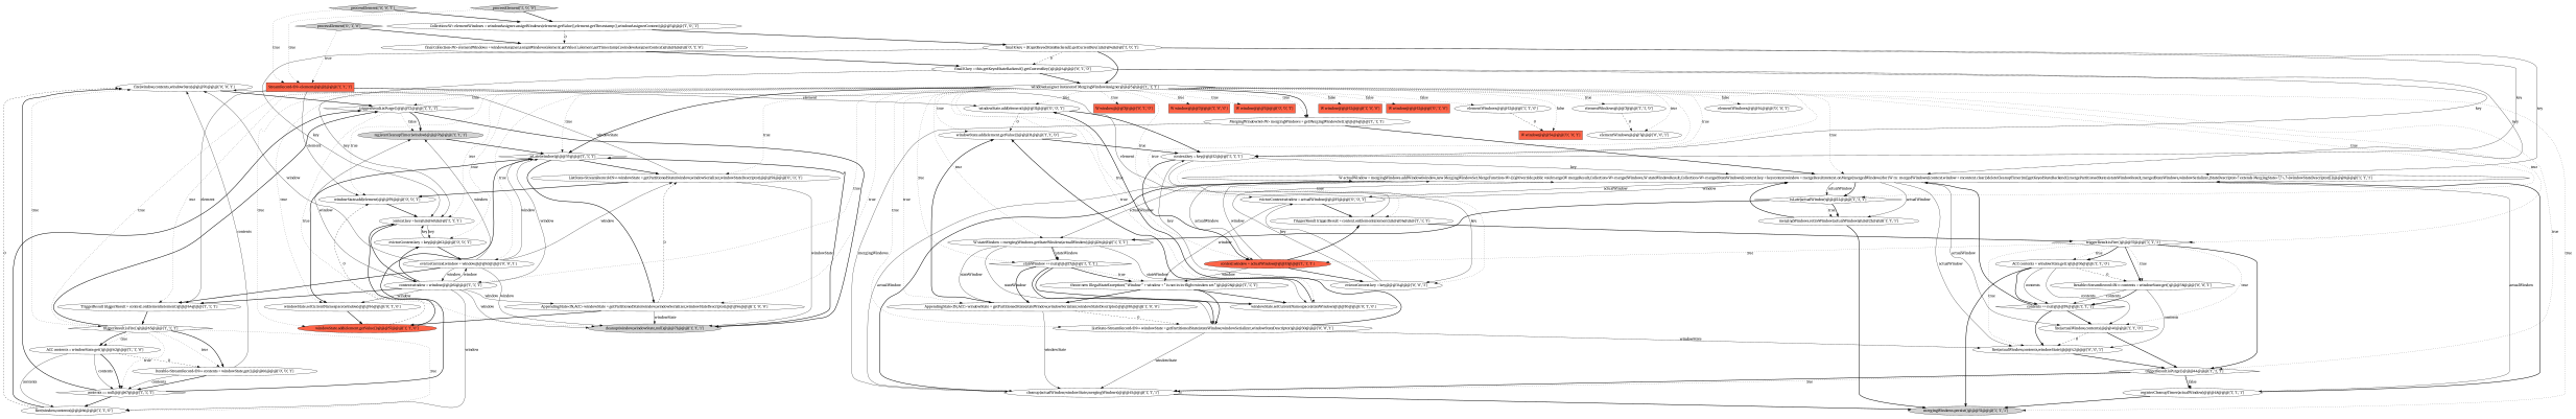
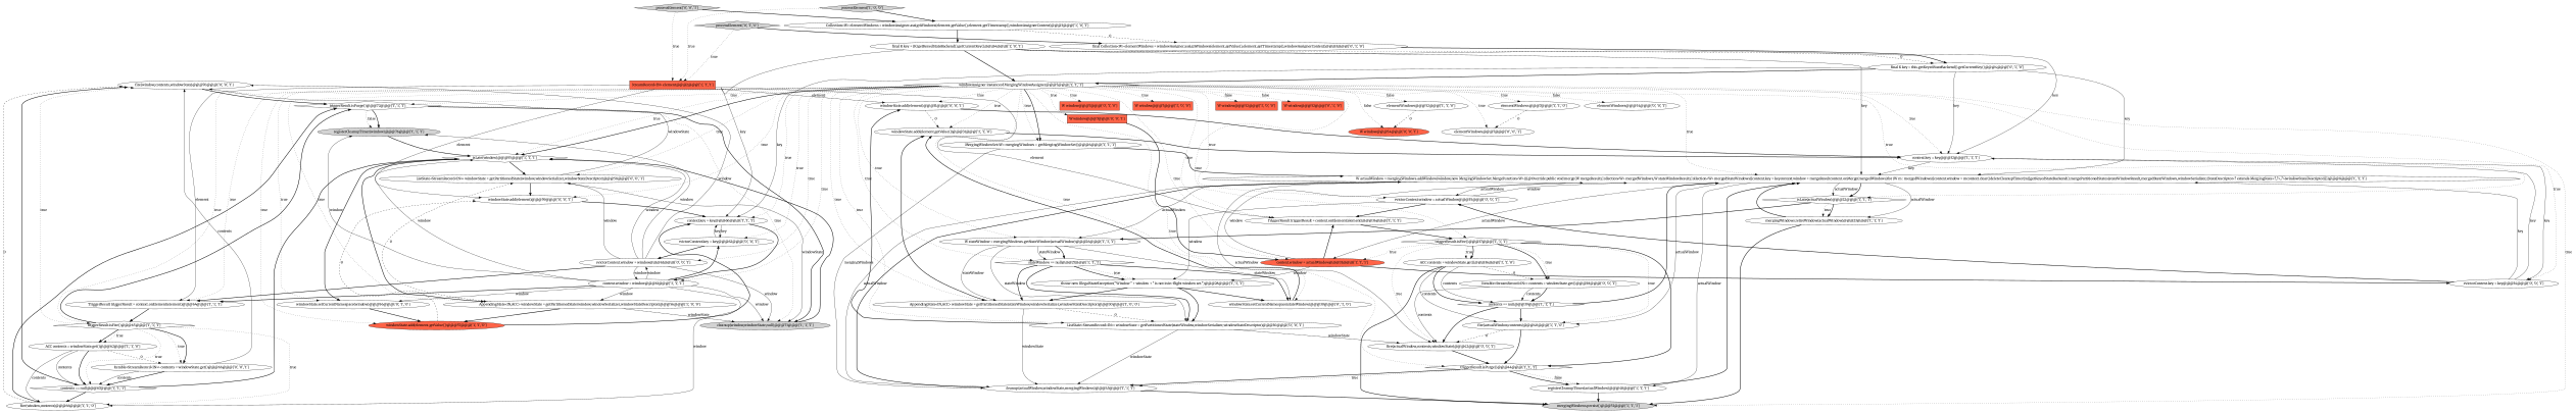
  digraph {
    fontname=Merriweather
    node [fillcolor=white fontname=Merriweather shape=ellipse style=filled]
    edge [fontname=Merriweather style=bold]
    n1 [label="fire(window,contents,windowState)@@@70@@@['0', '0', '1']"]
    n2 [label="triggerResult.isPurge()@@@72@@@['1', '1', '1']" shape=diamond]
    n3 [fillcolor=lightgray label="registerCleanupTimer(window)@@@76@@@['1', '1', '1']"]
    n4 [fillcolor=lightgray label="cleanup(window,windowState,null)@@@73@@@['1', '1', '1']"]
    n5 [label="elementWindows@@@52@@@['1', '1', '0']"]
-   n6 [fillcolor=tomato label="W window@@@54@@@['0', '0', '1']" shape=box]
+   n6 [fillcolor=tomato label="W window@@@54@@@['0', '0', '1']"]
    n7 [fillcolor=tomato label="W window@@@52@@@['1', '0', '0']" shape=box]
    n8 [label="windowAssigner instanceof MergingWindowAssigner@@@5@@@['1', '1', '1']" shape=diamond]
    n9 [fillcolor=tomato label="W window@@@52@@@['0', '1', '0']" shape=box]
    n10 [label="elementWindows@@@7@@@['0', '0', '1']"]
    n11 [label="windowState.add(element)@@@31@@@['0', '0', '1']"]
    n12 [label="TriggerResult triggerResult = context.onElement(element)@@@36@@@['1', '1', '1']"]
    n13 [label="windowState.add(element)@@@59@@@['0', '0', '1']"]
    n14 [label="AppendingState<IN,ACC> windowState = getPartitionedState(stateWindow,windowSerializer,windowStateDescriptor)@@@30@@@['1', '0', '0']"]
    n15 [label="elementWindows@@@7@@@['1', '1', '0']"]
    n16 [label="windowState.add(element.getValue())@@@31@@@['1', '1', '0']"]
    n17 [label="windowState.setCurrentNamespace(stateWindow)@@@30@@@['0', '1', '0']"]
    n18 [label="isLate(window)@@@55@@@['1', '1', '1']" shape=diamond]
    n19 [label="elementWindows@@@54@@@['0', '0', '1']"]
    n20 [label="context.key = key@@@32@@@['1', '1', '1']"]
    n21 [label="W stateWindow = mergingWindows.getStateWindow(actualWindow)@@@26@@@['1', '1', '1']"]
    n22 [fillcolor=lightgray label="mergingWindows.persist()@@@51@@@['1', '1', '1']"]
    n23 [label="W actualWindow = mergingWindows.addWindow(window,new MergingWindowSet.MergeFunction<W>(){@Override public void merge(W mergeResult,Collection<W> mergedWindows,W stateWindowResult,Collection<W> mergedStateWindows){context.key = keycontext.window = mergeResultcontext.onMerge(mergedWindows)for (W m : mergedWindows){context.window = mcontext.clear()deleteCleanupTimer(m)}getKeyedStateBackend().mergePartitionedStates(stateWindowResult,mergedStateWindows,windowSerializer,(StateDescriptor<? extends MergingState<?,?>,?>)windowStateDescriptor)}})@@@8@@@['1', '1', '1']"]
    n24 [label="evictorContext.key = key@@@62@@@['0', '0', '1']"]
    n25 [label="ListState<StreamRecord<IN>> windowState = getPartitionedState(window,windowSerializer,windowStateDescriptor)@@@58@@@['0', '0', '1']"]
    n26 [label="TriggerResult triggerResult = context.onElement(element)@@@64@@@['1', '1', '1']"]
    n27 [label="triggerResult.isPurge()@@@44@@@['1', '1', '1']" shape=diamond]
    n28 [label="evictorContext.window = window@@@63@@@['0', '0', '1']"]
    n29 [label="evictorContext.window = actualWindow@@@35@@@['0', '0', '1']"]
    n30 [label="stateWindow == null@@@27@@@['1', '1', '1']" shape=diamond]
    n31 [label="isLate(actualWindow)@@@22@@@['1', '1', '1']" shape=diamond]
    n32 [label="windowState.setCurrentNamespace(window)@@@56@@@['0', '1', '0']"]
    n33 [label="triggerResult.isFire()@@@65@@@['1', '1', '1']" shape=diamond]
    n34 [label="MergingWindowSet<W> mergingWindows = getMergingWindowSet()@@@6@@@['1', '1', '1']"]
    n35 [label="AppendingState<IN,ACC> windowState = getPartitionedState(window,windowSerializer,windowStateDescriptor)@@@56@@@['1', '0', '0']"]
    n36 [label="triggerResult.isFire()@@@37@@@['1', '1', '1']" shape=diamond]
    n37 [label="evictorContext.key = key@@@34@@@['0', '0', '1']"]
    n38 [label="ListState<StreamRecord<IN>> windowState = getPartitionedState(stateWindow,windowSerializer,windowStateDescriptor)@@@30@@@['0', '0', '1']"]
    n39 [label="context.key = key@@@60@@@['1', '1', '1']"]
    n40 [fillcolor=tomato label="W window@@@7@@@['0', '1', '0']" shape=box]
    n41 [fillcolor=tomato label="windowState.add(element.getValue())@@@57@@@['1', '1', '0']"]
    n42 [fillcolor=tomato label="W window@@@7@@@['1', '0', '0']" shape=box]
    n43 [fillcolor=tomato label="W window@@@7@@@['0', '0', '1']" shape=box]
    n44 [label="context.window = window@@@61@@@['1', '1', '1']"]
    n45 [fillcolor=tomato label="context.window = actualWindow@@@33@@@['1', '1', '1']"]
    n46 [label="cleanup(actualWindow,windowState,mergingWindows)@@@45@@@['1', '1', '1']"]
    n47 [label="fire(actualWindow,contents)@@@40@@@['1', '1', '0']"]
    n48 [label="fire(actualWindow,contents,windowState)@@@42@@@['0', '0', '1']"]
    n49 [label="registerCleanupTimer(actualWindow)@@@48@@@['1', '1', '1']"]
    n50 [label="mergingWindows.retireWindow(actualWindow)@@@23@@@['1', '1', '1']"]
    n51 [label="throw new IllegalStateException(\"Window \" + window + \" is not in in-flight window set.\")@@@28@@@['1', '1', '1']"]
    n52 [label="contents == null@@@67@@@['1', '1', '1']" shape=diamond]
    n53 [label="fire(window,contents)@@@66@@@['1', '1', '0']"]
    n54 [label="Iterable<StreamRecord<IN>> contents = windowState.get()@@@66@@@['0', '0', '1']"]
    n55 [label="ACC contents = windowState.get()@@@62@@@['1', '1', '0']"]
    n56 [label="ACC contents = windowState.get()@@@36@@@['1', '1', '0']"]
    n57 [label="Iterable<StreamRecord<IN>> contents = windowState.get()@@@38@@@['0', '0', '1']"]
    n58 [fillcolor=tomato label="StreamRecord<IN> element@@@2@@@['1', '1', '1']" shape=box]
    n59 [label="contents == null@@@39@@@['1', '1', '1']" shape=diamond]
    n60 [fillcolor=lightgray label="processElement['0', '1', '0']" shape=diamond]
    n61 [label="final Collection<W> elementWindows = windowAssigner.assignWindows(element.getValue(),element.getTimestamp(),windowAssignerContext)@@@3@@@['0', '1', '0']"]
    n62 [label="final K key = this.getKeyedStateBackend().getCurrentKey()@@@4@@@['0', '1', '0']"]
    n63 [fillcolor=lightgray label="processElement['0', '0', '1']" shape=diamond]
    n64 [label="Collection<W> elementWindows = windowAssigner.assignWindows(element.getValue(),element.getTimestamp(),windowAssignerContext)@@@3@@@['1', '0', '1']"]
    n65 [label="final K key = (K)getKeyedStateBackend().getCurrentKey()@@@4@@@['1', '0', '1']"]
    n66 [fillcolor=lightgray label="processElement['1', '0', '0']" shape=diamond]
    n1 -> n2
    n2 -> n3 [label=false style=dotted]
    n2 -> n3
    n2 -> n4
    n2 -> n4 [label=true style=dotted]
    n3 -> n18
    n4 -> n18
    n5 -> n6 [label=0 style=dashed]
    n8 -> n2 [label=true style=dotted]
    n8 -> n5 [label=false style=dotted]
    n8 -> n6 [label=false style=dotted]
    n8 -> n7 [label=false style=dotted]
    n8 -> n9 [label=false style=dotted]
    n8 -> n10 [label=true style=dotted]
    n8 -> n11 [label=true style=dotted]
    n8 -> n12 [label=true style=dotted]
    n8 -> n13 [label=true style=dotted]
    n8 -> n14 [label=true style=dotted]
    n8 -> n15 [label=true style=dotted]
    n8 -> n16 [label=true style=dotted]
    n8 -> n17 [label=true style=dotted]
    n8 -> n18 [label=true style=dotted]
    n8 -> n18
    n8 -> n19 [label=false style=dotted]
    n8 -> n20 [label=true style=dotted]
    n8 -> n21 [label=true style=dotted]
    n8 -> n22 [label=true style=dotted]
    n8 -> n23 [label=true style=dotted]
    n8 -> n24 [label=true style=dotted]
    n8 -> n25 [label=true style=dotted]
    n8 -> n26 [label=true style=dotted]
    n8 -> n27 [label=true style=dotted]
    n8 -> n28 [label=true style=dotted]
    n8 -> n29 [label=true style=dotted]
    n8 -> n30 [label=true style=dotted]
    n8 -> n31 [label=true style=dotted]
    n8 -> n32 [label=true style=dotted]
    n8 -> n33 [label=true style=dotted]
    n8 -> n34 [label=true style=dotted]
    n8 -> n34
    n8 -> n35 [label=true style=dotted]
    n8 -> n36 [label=true style=dotted]
    n8 -> n37 [label=true style=dotted]
    n8 -> n38 [label=true style=dotted]
    n8 -> n39 [label=true style=dotted]
    n8 -> n40 [label=true style=dotted]
    n8 -> n41 [label=true style=dotted]
    n8 -> n42 [label=true style=dotted]
    n8 -> n43 [label=true style=dotted]
    n8 -> n44 [label=true style=dotted]
    n8 -> n45 [label=true style=dotted]
    n11 -> n16 [label=0 style=dashed]
    n11 -> n20
    n12 -> n36
    n13 -> n39
    n14 -> n16
    n14 -> n38 [label=0 style=dashed]
    n14 -> n46 [label=windowState style=solid]
    n15 -> n10 [label=0 style=dashed]
    n16 -> n20
    n17 -> n16
    n18 -> n25
    n18 -> n32
    n18 -> n35
    n20 -> n23 [label=key style=solid]
    n20 -> n37 [label=key style=solid]
-   n20 -> n45
+   n43 -> n45
    n21 -> n14 [label=stateWindow style=solid]
    n21 -> n17 [label=stateWindow style=solid]
    n21 -> n30
    n21 -> n30 [label=stateWindow style=solid]
    n21 -> n38 [label=stateWindow style=solid]
    n23 -> n21 [label=actualWindow style=solid]
    n23 -> n29 [label=actualWindow style=solid]
    n23 -> n31 [label=actualWindow style=solid]
    n23 -> n31
    n23 -> n45 [label=actualWindow style=solid]
    n23 -> n46 [label=actualWindow style=solid]
    n23 -> n47 [label=actualWindow style=solid]
    n23 -> n48 [label=actualWindow style=solid]
    n23 -> n49 [label=actualWindow style=solid]
    n23 -> n50 [label=actualWindow style=solid]
    n24 -> n28
    n24 -> n39 [label=key style=solid]
    n25 -> n1 [label=windowState style=solid]
    n25 -> n4 [label=windowState style=solid]
    n25 -> n13
    n26 -> n33
    n27 -> n46
    n27 -> n46 [label=true style=dotted]
    n27 -> n49 [label=false style=dotted]
    n27 -> n49
    n28 -> n1 [label=window style=solid]
    n28 -> n3 [label=window style=solid]
    n28 -> n4 [label=window style=solid]
    n28 -> n18 [label=window style=solid]
    n28 -> n25 [label=window style=solid]
    n28 -> n26
    n28 -> n44 [label=window style=solid]
    n29 -> n12
    n29 -> n23 [label=window style=solid]
    n29 -> n51 [label=window style=solid]
    n30 -> n14
    n30 -> n17
    n30 -> n38
    n30 -> n51 [label=true style=dotted]
    n30 -> n51
    n31 -> n21
    n31 -> n50 [label=true style=dotted]
    n31 -> n50
    n32 -> n41
    n33 -> n1 [label=true style=dotted]
    n33 -> n2
    n33 -> n52 [label=true style=dotted]
    n33 -> n53 [label=true style=dotted]
    n33 -> n54 [label=true style=dotted]
    n33 -> n54
    n33 -> n55
    n33 -> n55 [label=true style=dotted]
    n34 -> n23
    n34 -> n46 [label=mergingWindows style=solid]
    n35 -> n4 [label=windowState style=solid]
    n35 -> n25 [label=0 style=dashed]
    n35 -> n41
    n36 -> n27
    n36 -> n45 [label=true style=dotted]
    n36 -> n47 [label=true style=dotted]
    n36 -> n48 [label=true style=dotted]
    n36 -> n56 [label=true style=dotted]
    n36 -> n56
    n36 -> n57
    n36 -> n57 [label=true style=dotted]
    n37 -> n20 [label=key style=solid]
    n37 -> n23 [label=key style=solid]
-   n37 -> n29 [style=solid]
+   n37 -> n29
    n38 -> n11
    n38 -> n46 [label=windowState style=solid]
    n38 -> n48 [label=windowState style=solid]
    n39 -> n24 [label=key style=solid]
    n39 -> n44
    n41 -> n13 [label=0 style=dashed]
    n41 -> n39
    n44 -> n3 [label=window style=solid]
    n44 -> n4 [label=window style=solid]
    n44 -> n18 [label=window style=solid]
    n44 -> n24
    n44 -> n26
    n44 -> n28 [label=window style=solid]
    n44 -> n32 [label=window style=solid]
    n44 -> n35 [label=window style=solid]
    n44 -> n53 [label=window style=solid]
    n45 -> n12
    n45 -> n23 [label=window style=solid]
    n45 -> n37
    n45 -> n51 [label=window style=solid]
    n46 -> n22
    n46 -> n23
    n47 -> n27
    n47 -> n48 [label=0 style=dashed]
    n48 -> n27
    n49 -> n22
    n49 -> n23
    n50 -> n22
    n50 -> n23
    n51 -> n14
    n51 -> n17
    n51 -> n38
    n52 -> n1
    n52 -> n18
    n52 -> n53
    n53 -> n1 [label=0 style=dashed]
    n53 -> n2
    n54 -> n1 [label=contents style=solid]
    n54 -> n52
    n54 -> n52 [label=contents style=solid]
    n55 -> n52 [label=contents style=solid]
    n55 -> n52
    n55 -> n53 [label=contents style=solid]
    n55 -> n54 [label=0 style=dashed]
    n56 -> n22
    n56 -> n47 [label=contents style=solid]
    n56 -> n57 [label=0 style=dashed]
    n56 -> n59
    n56 -> n59 [label=contents style=solid]
    n57 -> n48 [label=contents style=solid]
    n57 -> n59 [label=contents style=solid]
    n57 -> n59
    n58 -> n11 [label=element style=solid]
    n58 -> n12 [label=element style=solid]
    n58 -> n13 [label=element style=solid]
    n58 -> n26 [label=element style=solid]
    n59 -> n23
    n59 -> n47
    n59 -> n48
    n60 -> n58 [label=true style=dotted]
    n60 -> n61
    n61 -> n62
    n62 -> n8
    n62 -> n20 [label=key style=solid]
    n62 -> n23 [label=key style=solid]
    n62 -> n39 [label=key style=solid]
    n63 -> n58 [label=true style=dotted]
    n63 -> n64
    n64 -> n61 [label=0 style=dashed]
    n64 -> n65
    n65 -> n8
    n65 -> n20 [label=key style=solid]
    n65 -> n23 [label=key style=solid]
    n65 -> n39 [label=key style=solid]
    n65 -> n62 [label=0 style=dashed]
    n66 -> n58 [label=true style=dotted]
    n66 -> n64
  }
